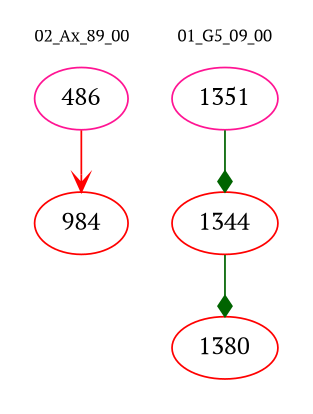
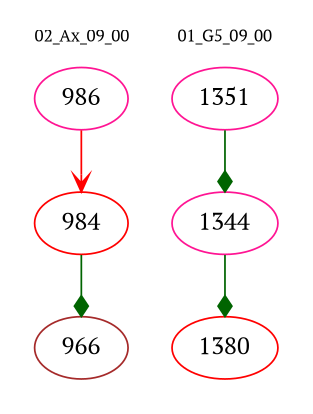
  digraph {
    fontname="PT Serif"
    node [color=red fontname="PT Serif"]
    edge [arrowhead=diamond color=darkgreen fontname="PT Serif"]
-   n1 [color=deeppink label=486]
+   n1 [color=deeppink label=986]
    n2 [label=984]
+   n3 [color=brown label=966]
    n4 [color=deeppink label=1351]
-   n5 [label=1344]
+   n5 [color=deeppink label=1344]
    n6 [label=1380]
    subgraph cluster_1 {
      color=white
      fontsize=10
-     label="02_Ax_89_00"
+     label="02_Ax_09_00"
      n1
      n2
+     n3
    }
    subgraph cluster_2 {
      color=white
      fontsize=10
      label="01_G5_09_00"
      n4
      n5
      n6
    }
    n1 -> n2 [arrowhead=vee color=red]
+   n2 -> n3
    n4 -> n5
    n5 -> n6
  }
